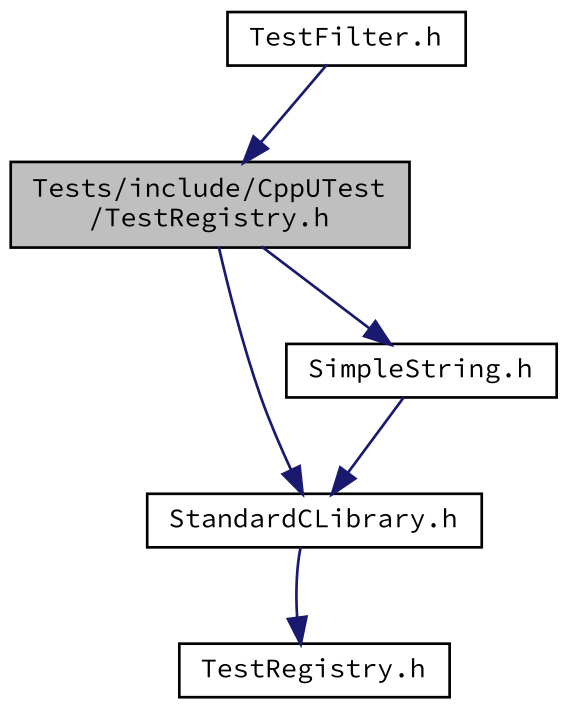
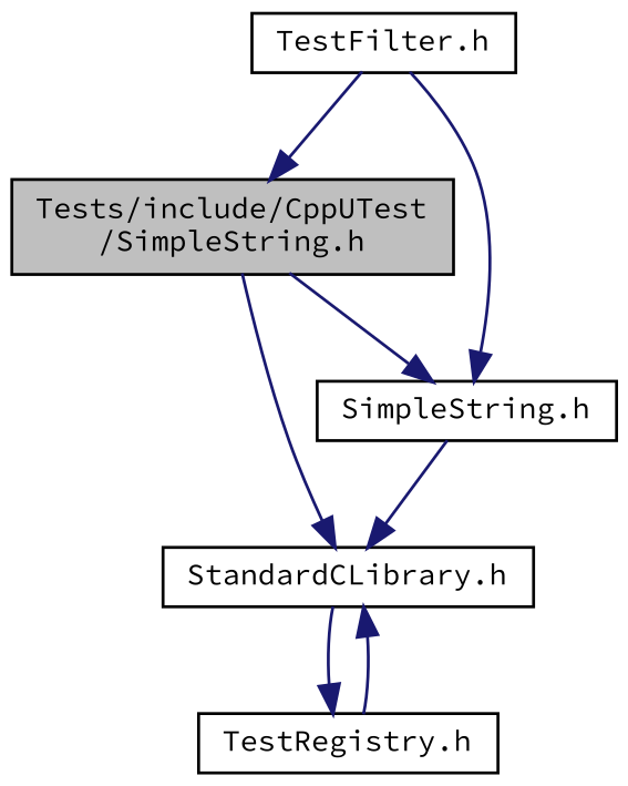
  digraph {
    fontname="Source Code Pro"
    node [color=black fillcolor=white fontname="Source Code Pro" fontsize=10 shape=record style=filled]
    edge [color=midnightblue fontname="Source Code Pro" fontsize=10 labelfontname=Helvetica labelfontsize=10 style=solid]
-   n1 [fillcolor=grey75 fontcolor=black height=0.2 label="Tests/include/CppUTest\l/TestRegistry.h" width=0.4]
+   n1 [fillcolor=grey75 fontcolor=black height=0.2 label="Tests/include/CppUTest\l/SimpleString.h" width=0.4]
    n2 [height=0.2 label="StandardCLibrary.h" width=0.4]
    n3 [height=0.2 label="SimpleString.h" width=0.4]
    n4 [height=0.2 label="TestRegistry.h" width=0.4]
    n5 [height=0.2 label="TestFilter.h" width=0.4]
    n1 -> n2
    n1 -> n3
    n2 -> n4
    n3 -> n2
+   n4 -> n2
    n5 -> n1
+   n5 -> n3
  }
